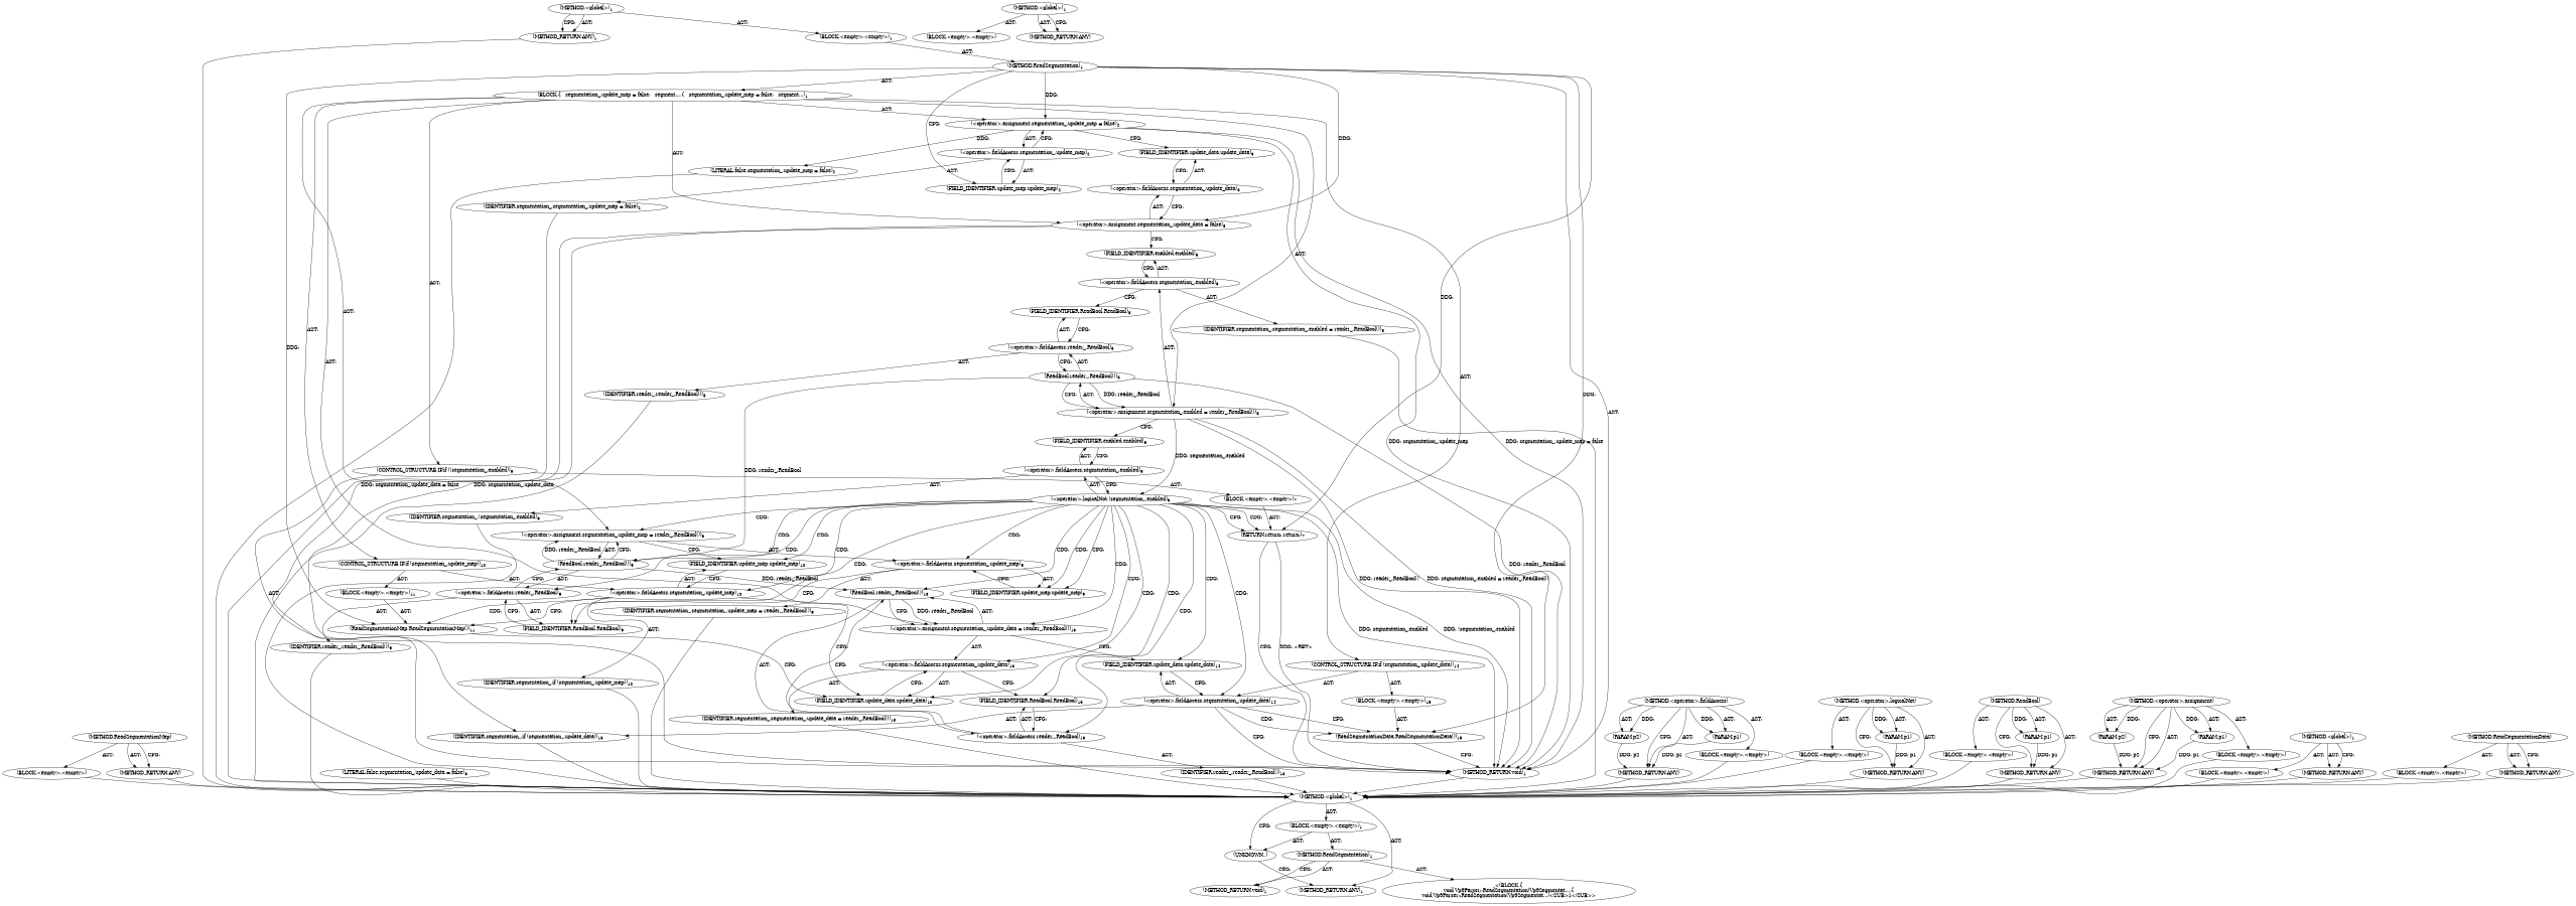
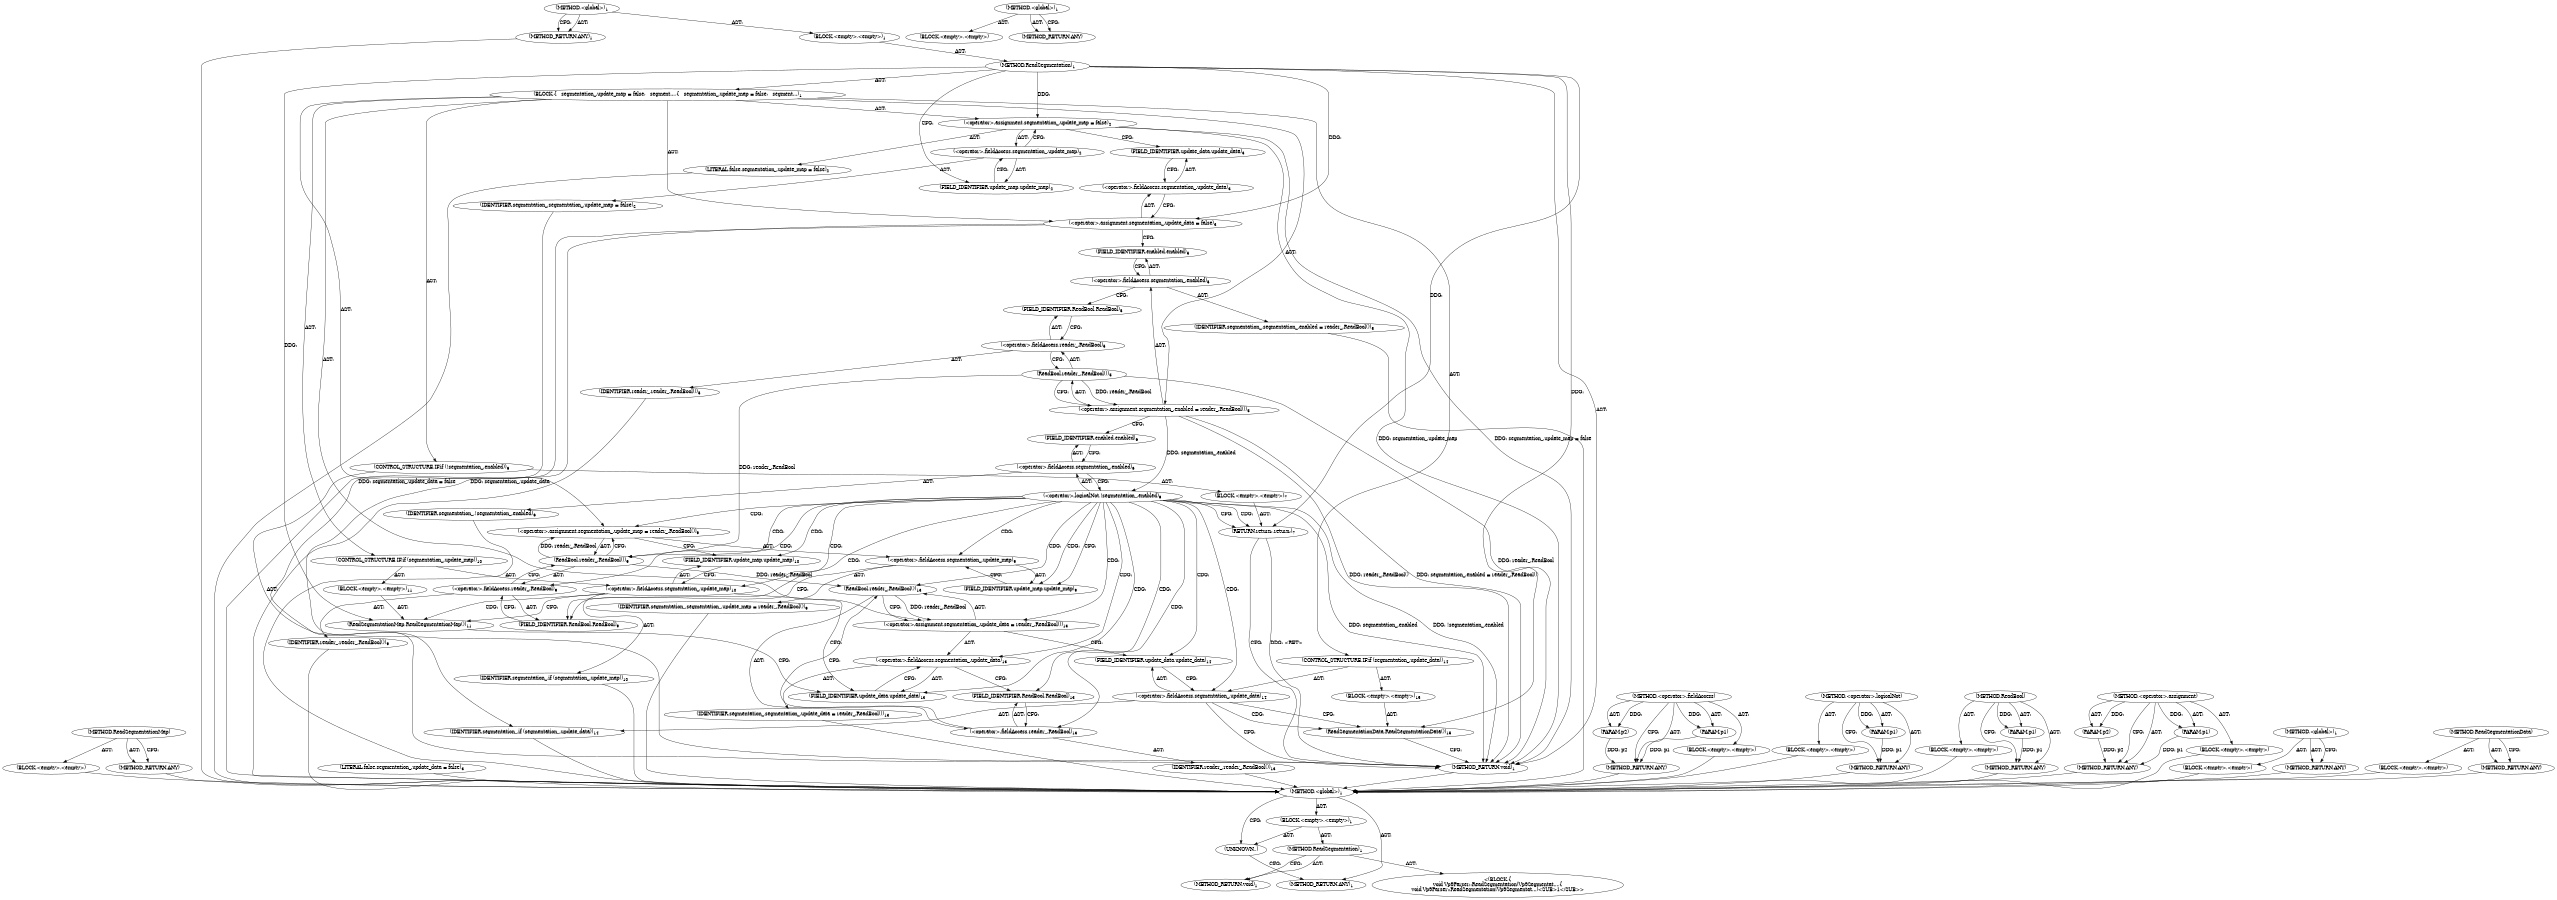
  digraph {
    n1 [label=<(METHOD,ReadSegmentationMap)>]
    n2 [label=<(BLOCK,&lt;empty&gt;,&lt;empty&gt;)>]
    n3 [label=<(METHOD_RETURN,ANY)>]
    n4 [label=<(METHOD,&lt;global&gt;)<SUB>1</SUB>>]
    n5 [label=<(BLOCK,&lt;empty&gt;,&lt;empty&gt;)<SUB>1</SUB>>]
    n6 [label=<(UNKNOWN,,)>]
    n7 [label=<(METHOD_RETURN,ANY)<SUB>1</SUB>>]
    n8 [label=<(METHOD,&lt;global&gt;)<SUB>1</SUB>>]
    n9 [label=<(BLOCK,&lt;empty&gt;,&lt;empty&gt;)<SUB>1</SUB>>]
    n10 [label=<(METHOD_RETURN,ANY)<SUB>1</SUB>>]
    n11 [label=<(METHOD,ReadSegmentation)<SUB>1</SUB>>]
    n12 [label=<(BLOCK,{   segmentation_.update_map = false;   segment...,{   segmentation_.update_map = false;   segment...)<SUB>1</SUB>>]
    n13 [label=<(&lt;operator&gt;.assignment,segmentation_.update_map = false)<SUB>2</SUB>>]
    n14 [label=<(FIELD_IDENTIFIER,update_map,update_map)<SUB>2</SUB>>]
    n15 [label=<(&lt;operator&gt;.assignment,segmentation_.update_data = false)<SUB>3</SUB>>]
    n16 [label=<(RETURN,return;,return;)<SUB>7</SUB>>]
    n17 [label=<(ReadSegmentationMap,ReadSegmentationMap())<SUB>11</SUB>>]
    n18 [label=<(ReadSegmentationData,ReadSegmentationData())<SUB>15</SUB>>]
    n19 [label=<(METHOD_RETURN,void)<SUB>1</SUB>>]
    n20 [label=<(&lt;operator&gt;.assignment,segmentation_.enabled = reader_.ReadBool())<SUB>5</SUB>>]
    n21 [label=<(CONTROL_STRUCTURE,IF,if (!segmentation_.enabled))<SUB>6</SUB>>]
    n22 [label=<(&lt;operator&gt;.assignment,segmentation_.update_map = reader_.ReadBool())<SUB>9</SUB>>]
    n23 [label=<(CONTROL_STRUCTURE,IF,if (segmentation_.update_map))<SUB>10</SUB>>]
    n24 [label=<(&lt;operator&gt;.assignment,segmentation_.update_data = reader_.ReadBool())<SUB>13</SUB>>]
    n25 [label=<(CONTROL_STRUCTURE,IF,if (segmentation_.update_data))<SUB>14</SUB>>]
    n26 [label=<(&lt;operator&gt;.fieldAccess,segmentation_.update_map)<SUB>2</SUB>>]
    n27 [label=<(LITERAL,false,segmentation_.update_map = false)<SUB>2</SUB>>]
    n28 [label=<(FIELD_IDENTIFIER,update_data,update_data)<SUB>3</SUB>>]
    n29 [label=<(&lt;operator&gt;.fieldAccess,segmentation_.update_data)<SUB>3</SUB>>]
    n30 [label=<(FIELD_IDENTIFIER,enabled,enabled)<SUB>5</SUB>>]
    n31 [label=<(FIELD_IDENTIFIER,update_data,update_data)<SUB>13</SUB>>]
    n32 [label=<(&lt;operator&gt;.fieldAccess,segmentation_.enabled)<SUB>5</SUB>>]
    n33 [label=<(ReadBool,reader_.ReadBool())<SUB>5</SUB>>]
    n34 [label=<(&lt;operator&gt;.logicalNot,!segmentation_.enabled)<SUB>6</SUB>>]
    n35 [label=<(FIELD_IDENTIFIER,enabled,enabled)<SUB>6</SUB>>]
    n36 [label=<(BLOCK,&lt;empty&gt;,&lt;empty&gt;)<SUB>7</SUB>>]
-   n37 [label=<(IDENTIFIER,segmentation_,if (segmentation_.update_data))<SUB>18</SUB>>]
+   n37 [label=<(IDENTIFIER,segmentation_,if (segmentation_.update_data))<SUB>14</SUB>>]
    n38 [label=<(ReadBool,reader_.ReadBool())<SUB>9</SUB>>]
    n39 [label=<(&lt;operator&gt;.fieldAccess,segmentation_.update_map)<SUB>9</SUB>>]
    n40 [label=<(FIELD_IDENTIFIER,update_map,update_map)<SUB>10</SUB>>]
    n41 [label=<(&lt;operator&gt;.fieldAccess,segmentation_.update_map)<SUB>10</SUB>>]
    n42 [label=<(BLOCK,&lt;empty&gt;,&lt;empty&gt;)<SUB>11</SUB>>]
    n43 [label=<(&lt;operator&gt;.fieldAccess,segmentation_.update_data)<SUB>13</SUB>>]
    n44 [label=<(ReadBool,reader_.ReadBool())<SUB>13</SUB>>]
    n45 [label=<(FIELD_IDENTIFIER,update_data,update_data)<SUB>14</SUB>>]
    n46 [label=<(&lt;operator&gt;.fieldAccess,segmentation_.update_data)<SUB>14</SUB>>]
    n47 [label=<(BLOCK,&lt;empty&gt;,&lt;empty&gt;)<SUB>15</SUB>>]
    n48 [label=<(IDENTIFIER,segmentation_,segmentation_.update_map = false)<SUB>2</SUB>>]
    n49 [label=<(LITERAL,false,segmentation_.update_data = false)<SUB>3</SUB>>]
    n50 [label=<(IDENTIFIER,segmentation_,segmentation_.enabled = reader_.ReadBool())<SUB>5</SUB>>]
    n51 [label=<(FIELD_IDENTIFIER,ReadBool,ReadBool)<SUB>5</SUB>>]
    n52 [label=<(&lt;operator&gt;.fieldAccess,reader_.ReadBool)<SUB>5</SUB>>]
    n53 [label=<(&lt;operator&gt;.fieldAccess,segmentation_.enabled)<SUB>6</SUB>>]
    n54 [label=<(FIELD_IDENTIFIER,update_map,update_map)<SUB>9</SUB>>]
    n55 [label=<(&lt;operator&gt;.fieldAccess,reader_.ReadBool)<SUB>9</SUB>>]
    n56 [label=<(FIELD_IDENTIFIER,ReadBool,ReadBool)<SUB>9</SUB>>]
    n57 [label=<(&lt;operator&gt;.fieldAccess,reader_.ReadBool)<SUB>13</SUB>>]
    n58 [label=<(FIELD_IDENTIFIER,ReadBool,ReadBool)<SUB>13</SUB>>]
    n59 [label=<(IDENTIFIER,reader_,reader_.ReadBool())<SUB>5</SUB>>]
    n60 [label=<(IDENTIFIER,segmentation_,!segmentation_.enabled)<SUB>6</SUB>>]
    n61 [label=<(IDENTIFIER,segmentation_,segmentation_.update_map = reader_.ReadBool())<SUB>9</SUB>>]
    n62 [label=<(IDENTIFIER,reader_,reader_.ReadBool())<SUB>9</SUB>>]
    n63 [label=<(IDENTIFIER,segmentation_,if (segmentation_.update_map))<SUB>10</SUB>>]
    n64 [label=<(IDENTIFIER,segmentation_,segmentation_.update_data = reader_.ReadBool())<SUB>13</SUB>>]
    n65 [label=<(IDENTIFIER,reader_,reader_.ReadBool())<SUB>13</SUB>>]
    n66 [label=<(METHOD,&lt;operator&gt;.fieldAccess)>]
    n67 [label=<(PARAM,p1)>]
    n68 [label=<(PARAM,p2)>]
    n69 [label=<(BLOCK,&lt;empty&gt;,&lt;empty&gt;)>]
    n70 [label=<(METHOD_RETURN,ANY)>]
    n71 [label=<(METHOD,&lt;operator&gt;.logicalNot)>]
    n72 [label=<(PARAM,p1)>]
    n73 [label=<(BLOCK,&lt;empty&gt;,&lt;empty&gt;)>]
    n74 [label=<(METHOD_RETURN,ANY)>]
    n75 [label=<(METHOD,ReadBool)>]
    n76 [label=<(PARAM,p1)>]
    n77 [label=<(BLOCK,&lt;empty&gt;,&lt;empty&gt;)>]
    n78 [label=<(METHOD_RETURN,ANY)>]
    n79 [label=<(METHOD,&lt;operator&gt;.assignment)>]
    n80 [label=<(PARAM,p1)>]
    n81 [label=<(PARAM,p2)>]
    n82 [label=<(BLOCK,&lt;empty&gt;,&lt;empty&gt;)>]
    n83 [label=<(METHOD_RETURN,ANY)>]
    n84 [label=<(METHOD,&lt;global&gt;)<SUB>1</SUB>>]
    n85 [label=<(BLOCK,&lt;empty&gt;,&lt;empty&gt;)>]
    n86 [label=<(METHOD_RETURN,ANY)>]
    n87 [label=<(METHOD,ReadSegmentationData)>]
    n88 [label=<(BLOCK,&lt;empty&gt;,&lt;empty&gt;)>]
    n89 [label=<(METHOD_RETURN,ANY)>]
    n90 [label=<(METHOD,ReadSegmentation)<SUB>1</SUB>>]
    n91 [label="<(BLOCK,{\nvoid Vp9Parser::ReadSegmentation(Vp9Segmentat...,{\nvoid Vp9Parser::ReadSegmentation(Vp9Segmentat...)<SUB>1</SUB>>"]
    n92 [label=<(METHOD_RETURN,void)<SUB>1</SUB>>]
    n93 [label=<(METHOD,&lt;global&gt;)<SUB>1</SUB>>]
    n94 [label=<(BLOCK,&lt;empty&gt;,&lt;empty&gt;)>]
    n95 [label=<(METHOD_RETURN,ANY)>]
    n1 -> n2 [label="AST: "]
    n1 -> n3 [label="AST: "]
    n1 -> n3 [label="CFG: "]
    n2 -> n4
    n3 -> n4
    n4 -> n5 [label="AST: "]
    n4 -> n6 [label="CFG: "]
    n4 -> n7 [label="AST: "]
    n5 -> n6 [label="AST: "]
    n5 -> n90 [label="AST: "]
    n6 -> n7 [label="CFG: "]
    n8 -> n9 [label="AST: "]
    n8 -> n10 [label="AST: "]
    n8 -> n10 [label="CFG: "]
    n9 -> n11 [label="AST: "]
    n10 -> n4
    n11 -> n12 [label="AST: "]
    n11 -> n13 [label="DDG: "]
    n11 -> n14 [label="CFG: "]
    n11 -> n15 [label="DDG: "]
    n11 -> n16 [label="DDG: "]
    n11 -> n17 [label="DDG: "]
    n11 -> n18 [label="DDG: "]
    n11 -> n19 [label="AST: "]
    n12 -> n13 [label="AST: "]
    n12 -> n15 [label="AST: "]
    n12 -> n20 [label="AST: "]
    n12 -> n21 [label="AST: "]
    n12 -> n22 [label="AST: "]
    n12 -> n23 [label="AST: "]
    n12 -> n24 [label="AST: "]
    n12 -> n25 [label="AST: "]
    n13 -> n19 [label="DDG: segmentation_.update_map"]
    n13 -> n19 [label="DDG: segmentation_.update_map = false"]
    n13 -> n26 [label="AST: "]
-   n13 -> n27 [label="DDG: "]
+   n13 -> n27 [label="AST: "]
    n13 -> n28 [label="CFG: "]
    n14 -> n26 [label="CFG: "]
    n15 -> n19 [label="DDG: segmentation_.update_data"]
    n15 -> n19 [label="DDG: segmentation_.update_data = false"]
    n15 -> n29 [label="AST: "]
    n15 -> n30 [label="CFG: "]
    n16 -> n19 [label="CFG: "]
    n16 -> n19 [label="DDG: &lt;RET&gt;"]
    n17 -> n31 [label="CFG: "]
    n18 -> n19 [label="CFG: "]
    n19 -> n4
    n20 -> n19 [label="DDG: reader_.ReadBool()"]
    n20 -> n19 [label="DDG: segmentation_.enabled = reader_.ReadBool()"]
    n20 -> n32 [label="AST: "]
    n20 -> n33 [label="AST: "]
    n20 -> n34 [label="DDG: segmentation_.enabled"]
    n20 -> n35 [label="CFG: "]
    n21 -> n36 [label="AST: "]
    n21 -> n37 [label="AST: "]
    n22 -> n38 [label="AST: "]
    n22 -> n39 [label="AST: "]
    n22 -> n40 [label="CFG: "]
    n23 -> n41 [label="AST: "]
    n23 -> n42 [label="AST: "]
    n24 -> n43 [label="AST: "]
    n24 -> n44 [label="AST: "]
    n24 -> n45 [label="CFG: "]
    n25 -> n46 [label="AST: "]
    n25 -> n47 [label="AST: "]
    n26 -> n13 [label="CFG: "]
    n26 -> n14 [label="AST: "]
    n26 -> n48 [label="AST: "]
    n27 -> n4
    n28 -> n29 [label="CFG: "]
    n29 -> n15 [label="CFG: "]
    n29 -> n28 [label="AST: "]
    n30 -> n32 [label="CFG: "]
    n31 -> n43 [label="CFG: "]
    n32 -> n30 [label="AST: "]
    n32 -> n50 [label="AST: "]
    n32 -> n51 [label="CFG: "]
    n33 -> n19 [label="DDG: reader_.ReadBool"]
    n33 -> n20 [label="CFG: "]
    n33 -> n20 [label="DDG: reader_.ReadBool"]
    n33 -> n38 [label="DDG: reader_.ReadBool"]
    n33 -> n52 [label="AST: "]
    n34 -> n16 [label="CFG: "]
    n34 -> n16 [label="CDG: "]
    n34 -> n19 [label="DDG: segmentation_.enabled"]
    n34 -> n19 [label="DDG: !segmentation_.enabled"]
    n34 -> n22 [label="CDG: "]
    n34 -> n24 [label="CDG: "]
    n34 -> n31 [label="CDG: "]
    n34 -> n38 [label="CDG: "]
    n34 -> n39 [label="CDG: "]
    n34 -> n40 [label="CDG: "]
    n34 -> n41 [label="CDG: "]
    n34 -> n43 [label="CDG: "]
    n34 -> n44 [label="CDG: "]
    n34 -> n45 [label="CDG: "]
    n34 -> n46 [label="CDG: "]
    n34 -> n53 [label="AST: "]
    n34 -> n54 [label="CFG: "]
    n34 -> n54 [label="CDG: "]
    n34 -> n55 [label="CDG: "]
    n34 -> n56 [label="CDG: "]
    n34 -> n57 [label="CDG: "]
    n34 -> n58 [label="CDG: "]
    n35 -> n53 [label="CFG: "]
    n36 -> n16 [label="AST: "]
    n37 -> n4
    n38 -> n22 [label="CFG: "]
    n38 -> n22 [label="DDG: reader_.ReadBool"]
    n38 -> n44 [label="DDG: reader_.ReadBool"]
    n38 -> n55 [label="AST: "]
    n39 -> n54 [label="AST: "]
    n39 -> n56 [label="CFG: "]
    n39 -> n61 [label="AST: "]
    n40 -> n41 [label="CFG: "]
    n41 -> n17 [label="CFG: "]
    n41 -> n17 [label="CDG: "]
    n41 -> n31 [label="CFG: "]
    n41 -> n40 [label="AST: "]
    n41 -> n63 [label="AST: "]
    n42 -> n17 [label="AST: "]
    n43 -> n31 [label="AST: "]
    n43 -> n58 [label="CFG: "]
    n43 -> n64 [label="AST: "]
    n44 -> n24 [label="CFG: "]
    n44 -> n24 [label="DDG: reader_.ReadBool"]
    n44 -> n57 [label="AST: "]
    n45 -> n46 [label="CFG: "]
    n46 -> n18 [label="CFG: "]
    n46 -> n18 [label="CDG: "]
    n46 -> n19 [label="CFG: "]
    n46 -> n37 [label="AST: "]
    n46 -> n45 [label="AST: "]
    n47 -> n18 [label="AST: "]
    n48 -> n4
    n49 -> n4
    n50 -> n4
    n51 -> n52 [label="CFG: "]
    n52 -> n33 [label="CFG: "]
    n52 -> n51 [label="AST: "]
    n52 -> n59 [label="AST: "]
    n53 -> n34 [label="CFG: "]
    n53 -> n35 [label="AST: "]
    n53 -> n60 [label="AST: "]
    n54 -> n39 [label="CFG: "]
    n55 -> n38 [label="CFG: "]
    n55 -> n56 [label="AST: "]
    n55 -> n62 [label="AST: "]
    n56 -> n55 [label="CFG: "]
    n57 -> n44 [label="CFG: "]
    n57 -> n58 [label="AST: "]
    n57 -> n65 [label="AST: "]
    n58 -> n57 [label="CFG: "]
    n59 -> n4
    n60 -> n4
    n61 -> n4
    n62 -> n4
    n63 -> n4
    n64 -> n4
    n65 -> n4
    n66 -> n67 [label="AST: "]
    n66 -> n67 [label="DDG: "]
    n66 -> n68 [label="AST: "]
    n66 -> n68 [label="DDG: "]
    n66 -> n69 [label="AST: "]
    n66 -> n70 [label="AST: "]
    n66 -> n70 [label="CFG: "]
    n67 -> n70 [label="DDG: p1"]
    n68 -> n70 [label="DDG: p2"]
    n69 -> n4
    n70 -> n4
    n71 -> n72 [label="AST: "]
    n71 -> n72 [label="DDG: "]
    n71 -> n73 [label="AST: "]
    n71 -> n74 [label="AST: "]
    n71 -> n74 [label="CFG: "]
    n72 -> n74 [label="DDG: p1"]
    n73 -> n4
    n74 -> n4
    n75 -> n76 [label="AST: "]
    n75 -> n76 [label="DDG: "]
    n75 -> n77 [label="AST: "]
    n75 -> n78 [label="AST: "]
    n75 -> n78 [label="CFG: "]
    n76 -> n78 [label="DDG: p1"]
    n77 -> n4
    n78 -> n4
    n79 -> n80 [label="AST: "]
    n79 -> n80 [label="DDG: "]
    n79 -> n81 [label="AST: "]
    n79 -> n81 [label="DDG: "]
    n79 -> n82 [label="AST: "]
    n79 -> n83 [label="AST: "]
    n79 -> n83 [label="CFG: "]
    n80 -> n83 [label="DDG: p1"]
    n81 -> n83 [label="DDG: p2"]
    n82 -> n4
    n83 -> n4
    n84 -> n85 [label="AST: "]
    n84 -> n86 [label="AST: "]
    n84 -> n86 [label="CFG: "]
    n85 -> n4
    n86 -> n4
    n87 -> n88 [label="AST: "]
    n87 -> n89 [label="AST: "]
    n87 -> n89 [label="CFG: "]
    n88 -> n4
    n89 -> n4
    n90 -> n91 [label="AST: "]
    n90 -> n92 [label="AST: "]
    n90 -> n92 [label="CFG: "]
    n93 -> n94 [label="AST: "]
    n93 -> n95 [label="AST: "]
    n93 -> n95 [label="CFG: "]
  }
